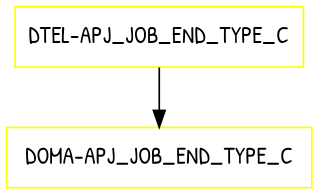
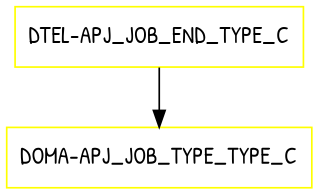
  digraph {
    fontname="Patrick Hand"
    node [color=yellow shape=box fontname="Patrick Hand"]
    "DTEL-APJ_JOB_END_TYPE_C"
-   "DOMA-APJ_JOB_END_TYPE_C"
+   "DOMA-APJ_JOB_END_TYPE_C" [label="DOMA-APJ_JOB_TYPE_TYPE_C"]
    "DTEL-APJ_JOB_END_TYPE_C" -> "DOMA-APJ_JOB_END_TYPE_C" [fontname="Patrick Hand"]
  }
